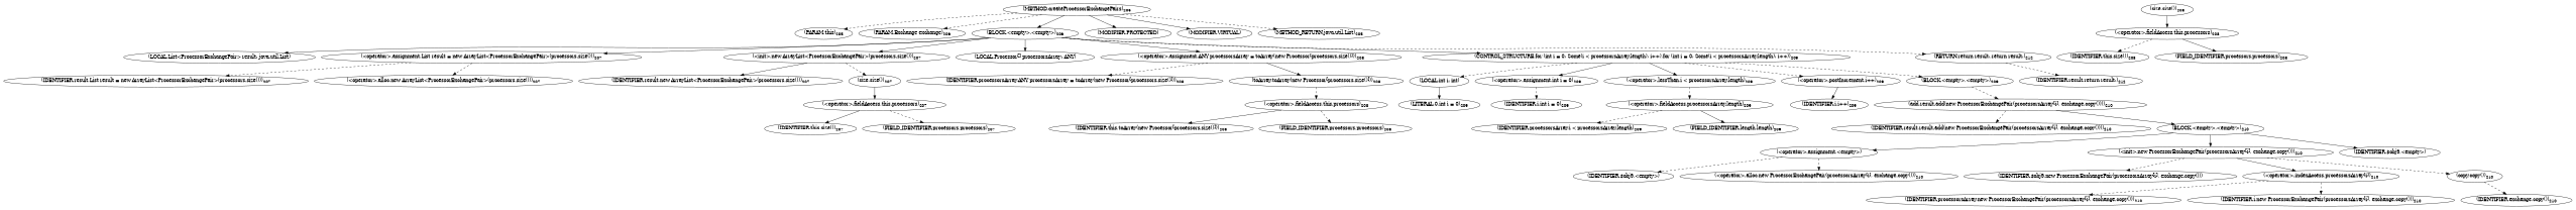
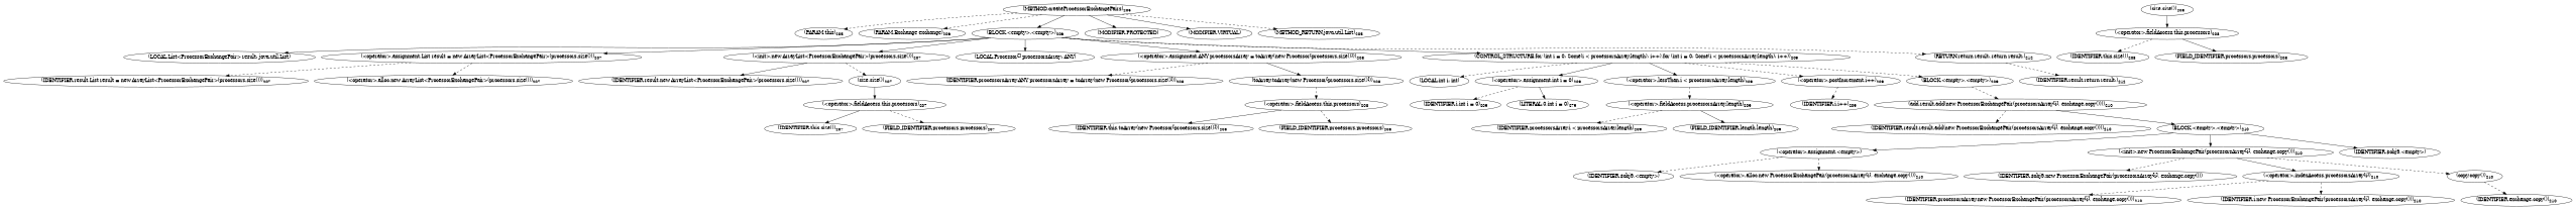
  digraph {
    edge [style=dashed]
    n1 [label=<(METHOD,createProcessorExchangePairs)<SUB>205</SUB>>]
    n2 [label=<(PARAM,this)<SUB>205</SUB>>]
    n3 [label=<(PARAM,Exchange exchange)<SUB>206</SUB>>]
    n4 [label=<(BLOCK,&lt;empty&gt;,&lt;empty&gt;)<SUB>206</SUB>>]
    n5 [label=<(MODIFIER,PROTECTED)>]
    n6 [label=<(MODIFIER,VIRTUAL)>]
    n7 [label=<(METHOD_RETURN,java.util.List)<SUB>205</SUB>>]
    n8 [label=<(LOCAL,List&lt;ProcessorExchangePair&gt; result: java.util.List)>]
    n9 [label=<(&lt;operator&gt;.assignment,List result = new ArrayList&lt;ProcessorExchangePair&gt;(processors.size()))<SUB>207</SUB>>]
    n10 [label=<(&lt;init&gt;,new ArrayList&lt;ProcessorExchangePair&gt;(processors.size()))<SUB>207</SUB>>]
    n11 [label=<(LOCAL,Processor[] processorsArray: ANY)>]
    n12 [label=<(&lt;operator&gt;.assignment,ANY processorsArray = toArray(new Processor[processors.size()]))<SUB>208</SUB>>]
    n13 [label=<(CONTROL_STRUCTURE,for (int i = 0; Some(i &lt; processorsArray.length); i++),for (int i = 0; Some(i &lt; processorsArray.length); i++))<SUB>209</SUB>>]
    n14 [label=<(RETURN,return result;,return result;)<SUB>212</SUB>>]
    n15 [label=<(IDENTIFIER,result,List result = new ArrayList&lt;ProcessorExchangePair&gt;(processors.size()))<SUB>207</SUB>>]
    n16 [label=<(&lt;operator&gt;.alloc,new ArrayList&lt;ProcessorExchangePair&gt;(processors.size()))<SUB>207</SUB>>]
    n17 [label=<(IDENTIFIER,result,new ArrayList&lt;ProcessorExchangePair&gt;(processors.size()))<SUB>207</SUB>>]
    n18 [label=<(size,size())<SUB>207</SUB>>]
    n19 [label=<(IDENTIFIER,processorsArray,ANY processorsArray = toArray(new Processor[processors.size()]))<SUB>208</SUB>>]
    n20 [label=<(toArray,toArray(new Processor[processors.size()]))<SUB>208</SUB>>]
    n21 [label=<(LOCAL,int i: int)>]
    n22 [label=<(&lt;operator&gt;.assignment,int i = 0)<SUB>209</SUB>>]
    n23 [label=<(&lt;operator&gt;.lessThan,i &lt; processorsArray.length)<SUB>209</SUB>>]
    n24 [label=<(&lt;operator&gt;.postIncrement,i++)<SUB>209</SUB>>]
    n25 [label=<(BLOCK,&lt;empty&gt;,&lt;empty&gt;)<SUB>209</SUB>>]
    n26 [label=<(IDENTIFIER,result,return result;)<SUB>212</SUB>>]
    n27 [label=<(&lt;operator&gt;.fieldAccess,this.processors)<SUB>207</SUB>>]
    n28 [label=<(IDENTIFIER,this,size())<SUB>207</SUB>>]
    n29 [label=<(FIELD_IDENTIFIER,processors,processors)<SUB>207</SUB>>]
    n30 [label=<(&lt;operator&gt;.fieldAccess,this.processors)<SUB>208</SUB>>]
    n31 [label=<(IDENTIFIER,this,toArray(new Processor[processors.size()]))<SUB>208</SUB>>]
    n32 [label=<(FIELD_IDENTIFIER,processors,processors)<SUB>208</SUB>>]
    n33 [label=<(size,size())<SUB>208</SUB>>]
    n34 [label=<(&lt;operator&gt;.fieldAccess,this.processors)<SUB>208</SUB>>]
    n35 [label=<(IDENTIFIER,this,size())<SUB>208</SUB>>]
    n36 [label=<(FIELD_IDENTIFIER,processors,processors)<SUB>208</SUB>>]
    n37 [label=<(IDENTIFIER,i,int i = 0)<SUB>209</SUB>>]
-   n38 [label=<(LITERAL,0,int i = 0)<SUB>209</SUB>>]
+   n38 [label=<(LITERAL,0,int i = 0)<SUB>279</SUB>>]
    n39 [label=<(&lt;operator&gt;.fieldAccess,processorsArray.length)<SUB>209</SUB>>]
    n40 [label=<(IDENTIFIER,i,i++)<SUB>209</SUB>>]
    n41 [label=<(add,result.add(new ProcessorExchangePair(processorsArray[i], exchange.copy())))<SUB>210</SUB>>]
    n42 [label=<(IDENTIFIER,processorsArray,i &lt; processorsArray.length)<SUB>209</SUB>>]
    n43 [label=<(FIELD_IDENTIFIER,length,length)<SUB>209</SUB>>]
    n44 [label=<(IDENTIFIER,result,result.add(new ProcessorExchangePair(processorsArray[i], exchange.copy())))<SUB>210</SUB>>]
    n45 [label=<(BLOCK,&lt;empty&gt;,&lt;empty&gt;)<SUB>210</SUB>>]
    n46 [label=<(&lt;operator&gt;.assignment,&lt;empty&gt;)>]
    n47 [label=<(&lt;init&gt;,new ProcessorExchangePair(processorsArray[i], exchange.copy()))<SUB>210</SUB>>]
    n48 [label=<(IDENTIFIER,$obj9,&lt;empty&gt;)>]
    n49 [label=<(IDENTIFIER,$obj9,&lt;empty&gt;)>]
    n50 [label=<(&lt;operator&gt;.alloc,new ProcessorExchangePair(processorsArray[i], exchange.copy()))<SUB>210</SUB>>]
    n51 [label=<(IDENTIFIER,$obj9,new ProcessorExchangePair(processorsArray[i], exchange.copy()))>]
    n52 [label=<(&lt;operator&gt;.indexAccess,processorsArray[i])<SUB>210</SUB>>]
    n53 [label=<(copy,copy())<SUB>210</SUB>>]
    n54 [label=<(IDENTIFIER,processorsArray,new ProcessorExchangePair(processorsArray[i], exchange.copy()))<SUB>210</SUB>>]
    n55 [label=<(IDENTIFIER,i,new ProcessorExchangePair(processorsArray[i], exchange.copy()))<SUB>210</SUB>>]
    n56 [label=<(IDENTIFIER,exchange,copy())<SUB>210</SUB>>]
    n1 -> n2
    n1 -> n3
    n1 -> n4 [style=solid]
    n1 -> n5 [style=solid]
    n1 -> n6 [style=solid]
    n1 -> n7
    n4 -> n8 [style=solid]
    n4 -> n9 [style=solid]
    n4 -> n10 [style=solid]
    n4 -> n11 [style=solid]
    n4 -> n12 [style=solid]
    n4 -> n13 [style=solid]
    n4 -> n14
    n9 -> n15
    n9 -> n16
    n10 -> n17 [style=solid]
    n10 -> n18
    n12 -> n19
    n12 -> n20 [style=solid]
    n13 -> n21
    n13 -> n22 [style=solid]
    n13 -> n23 [style=solid]
    n13 -> n24
    n13 -> n25
    n14 -> n26
    n18 -> n27 [style=solid]
    n20 -> n30
    n22 -> n37
-   n21 -> n38 [style=solid]
+   n22 -> n38 [style=solid]
    n23 -> n39
-   n24 -> n40 [style=solid]
+   n24 -> n40
    n25 -> n41
    n27 -> n28 [style=solid]
    n27 -> n29
    n30 -> n31 [style=solid]
    n30 -> n32
    n33 -> n34 [style=solid]
    n34 -> n35
    n34 -> n36 [style=solid]
    n39 -> n42
    n39 -> n43 [style=solid]
    n41 -> n44
    n41 -> n45 [style=solid]
    n45 -> n46 [style=solid]
    n45 -> n47 [style=solid]
    n45 -> n48 [style=solid]
    n46 -> n49
    n46 -> n50
    n47 -> n51
    n47 -> n52 [style=solid]
    n47 -> n53
    n52 -> n54
    n52 -> n55
    n53 -> n56
  }
